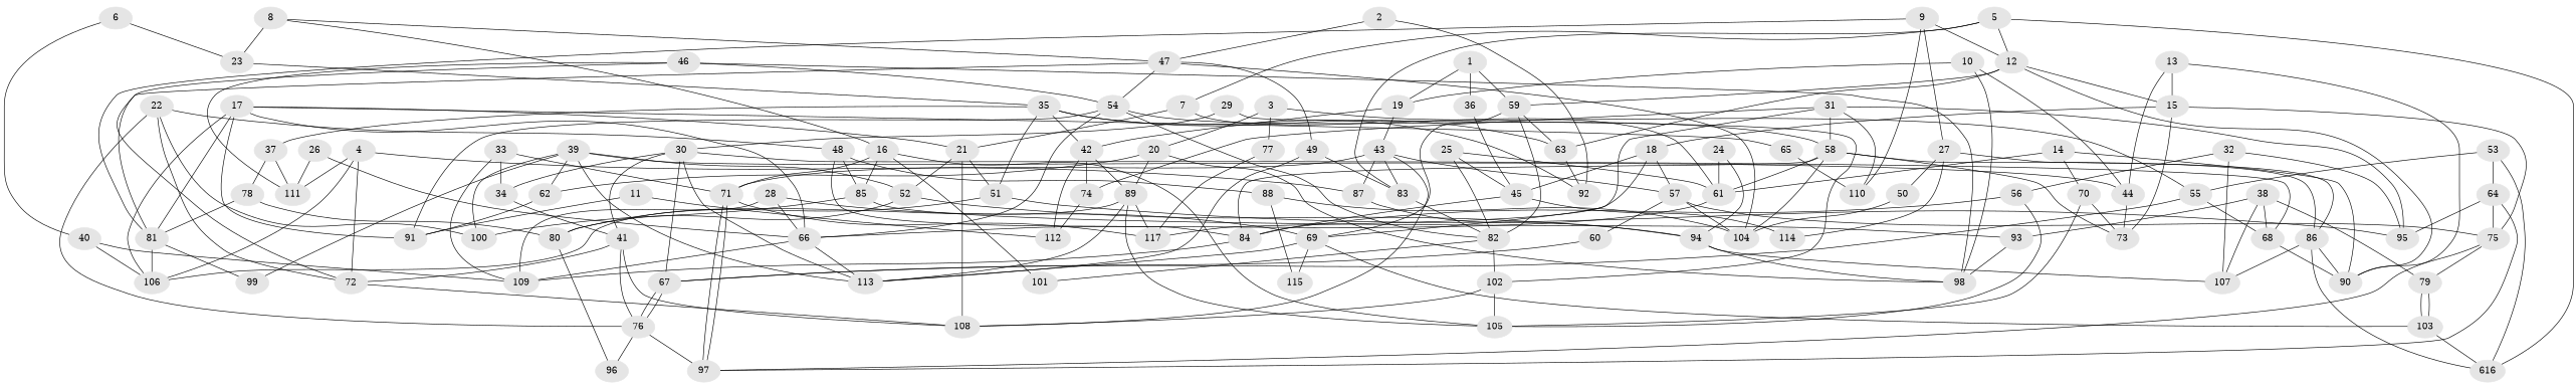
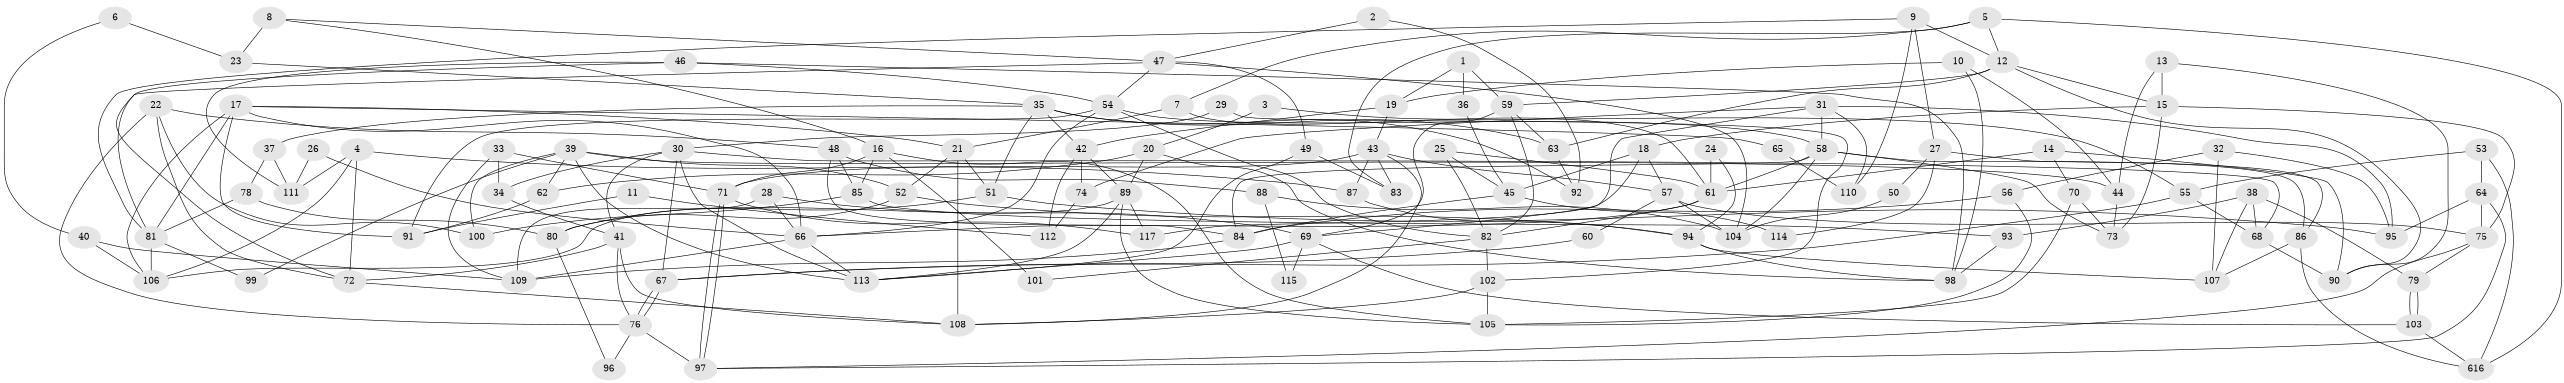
  graph {
    node [color=gray90 style=filled]
    1
    19
    36
    59
    42
    43
    45
    63
    82
    69
    2
    47
    92
    81
    54
    49
    104
    3
    20
    55
-   77
    98
    62
    89
    67
    68
    117
    4
    72
    87
    106
    111
    108
    94
    5
    7
    12
    83
    n39 [label=616]
    21
    61
    15
    90
    6
    23
    40
    35
    109
    51
    52
    66
    8
    16
    71
    85
    101
    105
    9
    27
    110
    50
    86
    114
    99
    10
    44
    73
    11
    91
    112
    18
    75
    13
    14
    70
    57
    79
    97
    100
    93
    17
    65
    113
    84
    60
    74
    95
    80
    22
    48
    76
    88
    96
    37
    24
    107
    25
    102
    26
    28
    103
    115
    29
    30
    34
    41
    31
    58
    32
    56
    33
    78
    38
    39
    46
    53
    64
    1 -- 19
    1 -- 36
    1 -- 59
    19 -- 42
    19 -- 43
    36 -- 45
    59 -- 63
    59 -- 82
    59 -- 69
    42 -- 89
    42 -- 112
    42 -- 74
    43 -- 87
    43 -- 108
    43 -- 83
    43 -- 71
    43 -- 57
    45 -- 114
    45 -- 84
    63 -- 92
    82 -- 101
    82 -- 102
    69 -- 113
    69 -- 103
    69 -- 115
    2 -- 47
    2 -- 92
    47 -- 81
    47 -- 54
    47 -- 49
    47 -- 104
    81 -- 106
    81 -- 99
    54 -- 82
    54 -- 66
    54 -- 91
    54 -- 58
    49 -- 83
    49 -- 113
    3 -- 20
    3 -- 55
-   3 -- 77
    20 -- 98
    20 -- 62
    20 -- 89
    55 -- 67
    55 -- 68
-   77 -- 117
    62 -- 91
    89 -- 117
    89 -- 106
    89 -- 105
    89 -- 113
    67 -- 76
    67 -- 76
    68 -- 90
    4 -- 72
    4 -- 87
    4 -- 106
    4 -- 111
    72 -- 108
    87 -- 94
    94 -- 98
    94 -- 107
    5 -- 7
    5 -- 12
    5 -- 83
    5 -- n39
    7 -- 21
    7 -- 61
    12 -- 59
    12 -- 63
    12 -- 15
    12 -- 90
    21 -- 108
    21 -- 51
    21 -- 52
-   83 -- 82
+   61 -- 82
    61 -- 66
    15 -- 73
    15 -- 18
    15 -- 75
    6 -- 23
    6 -- 40
    23 -- 35
    40 -- 106
    40 -- 109
    35 -- 42
    35 -- 63
    35 -- 92
    35 -- 51
    35 -- 37
    51 -- 95
    51 -- 80
    52 -- 94
    52 -- 80
    66 -- 109
    66 -- 113
    8 -- 47
    8 -- 23
    8 -- 16
    16 -- 71
    16 -- 85
    16 -- 101
    16 -- 105
    71 -- 117
    71 -- 97
    71 -- 97
    85 -- 100
    85 -- 93
    9 -- 81
    9 -- 12
    9 -- 27
    9 -- 110
    27 -- 50
    27 -- 86
    27 -- 114
    50 -- 104
    86 -- n39
-   86 -- 90
    86 -- 107
    10 -- 19
    10 -- 98
    10 -- 44
    44 -- 73
    11 -- 91
    11 -- 112
    18 -- 45
    18 -- 117
    18 -- 57
    75 -- 79
    75 -- 97
    13 -- 15
    13 -- 90
    13 -- 44
    14 -- 61
    14 -- 90
    14 -- 70
    70 -- 105
    70 -- 73
    57 -- 104
    57 -- 75
    57 -- 60
    79 -- 103
    79 -- 103
    93 -- 98
    17 -- 81
    17 -- 106
    17 -- 21
    17 -- 66
    17 -- 91
    17 -- 65
    65 -- 110
    84 -- 109
    60 -- 67
    74 -- 112
    80 -- 96
    22 -- 72
    22 -- 100
    22 -- 48
    22 -- 76
    48 -- 85
    48 -- 84
    48 -- 88
    76 -- 97
    76 -- 96
    88 -- 104
    88 -- 115
    37 -- 111
    37 -- 78
    24 -- 94
    24 -- 61
    25 -- 45
    25 -- 82
    25 -- 61
    102 -- 108
    102 -- 105
    26 -- 111
    26 -- 66
    28 -- 69
    28 -- 109
    28 -- 66
    103 -- n39
    29 -- 102
    29 -- 30
    30 -- 67
    30 -- 68
    30 -- 113
    30 -- 34
    30 -- 41
    34 -- 41
    41 -- 72
    41 -- 108
    41 -- 76
    31 -- 69
    31 -- 110
    31 -- 74
    31 -- 95
    31 -- 58
    58 -- 104
    58 -- 61
    58 -- 86
    58 -- 73
    58 -- 84
    32 -- 95
    32 -- 107
    32 -- 56
    56 -- 105
    56 -- 84
    33 -- 109
    33 -- 71
    33 -- 34
    78 -- 81
    78 -- 80
    38 -- 68
    38 -- 79
    38 -- 93
    38 -- 107
    39 -- 62
    39 -- 52
    39 -- 99
    39 -- 44
    39 -- 100
    39 -- 113
    46 -- 54
    46 -- 98
    46 -- 72
    46 -- 111
    53 -- 55
    53 -- n39
    53 -- 64
    64 -- 75
    64 -- 97
    64 -- 95
  }
